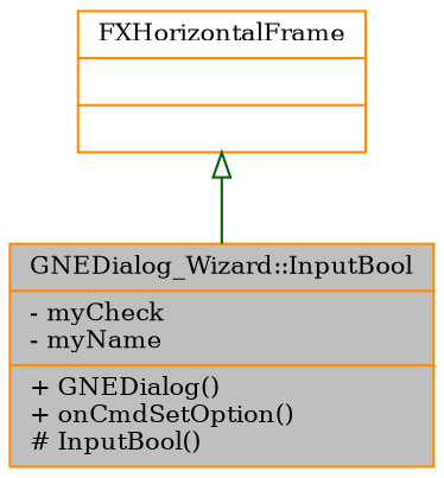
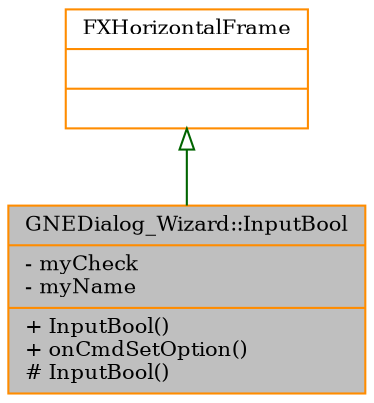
  digraph {
    fontname="DejaVu Serif"
    node [color=darkorange fontname="DejaVu Serif" fontsize=10 shape=record style=filled]
-   n1 [fillcolor=grey75 fontcolor=black height=0.2 label="{GNEDialog_Wizard::InputBool\n|- myCheck\l- myName\l|+ GNEDialog()\l+ onCmdSetOption()\l# InputBool()\l}" width=0.4]
+   n1 [fillcolor=grey75 fontcolor=black height=0.2 label="{GNEDialog_Wizard::InputBool\n|- myCheck\l- myName\l|+ InputBool()\l+ onCmdSetOption()\l# InputBool()\l}" width=0.4]
    n2 [fillcolor=white height=0.2 label="{FXHorizontalFrame\n||}" width=0.4]
    n2 -> n1 [arrowtail=onormal color=darkgreen dir=back fontname="DejaVu Serif" fontsize=10 labelfontname=Helvetica labelfontsize=10 style=solid]
  }
